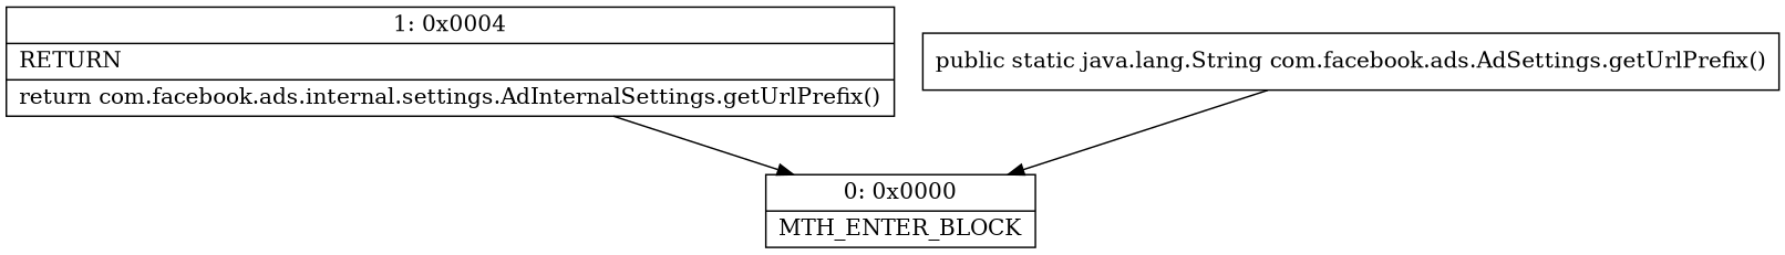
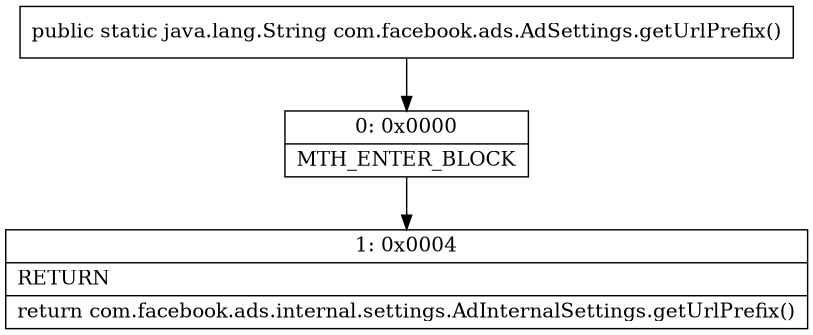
  digraph {
    node [shape=record]
    n1 [label="{0\:\ 0x0000|MTH_ENTER_BLOCK\l}"]
    n2 [label="{1\:\ 0x0004|RETURN\l|return com.facebook.ads.internal.settings.AdInternalSettings.getUrlPrefix()\l}"]
    n3 [label="{public static java.lang.String com.facebook.ads.AdSettings.getUrlPrefix() }"]
-   n2 -> n1
+   n1 -> n2
    n3 -> n1
  }
